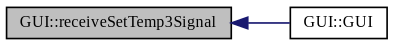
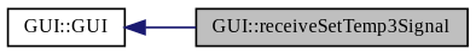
  digraph {
    rankdir=LR
    fontname="Liberation Serif"
    node [color=black fontname="Liberation Serif" fontsize=10 shape=record style=filled]
    n1 [fillcolor=grey75 fontcolor=black height=0.2 label="GUI::receiveSetTemp3Signal" width=0.4]
    n2 [fillcolor=white height=0.2 label="GUI::GUI" width=0.4]
-   n1 -> n2 [color=midnightblue dir=back fontname="Liberation Serif" fontsize=10 labelfontname=Helvetica labelfontsize=10 style=solid]
+   n2 -> n1 [color=midnightblue dir=back fontname="Liberation Serif" fontsize=10 labelfontname=Helvetica labelfontsize=10 style=solid]
  }
